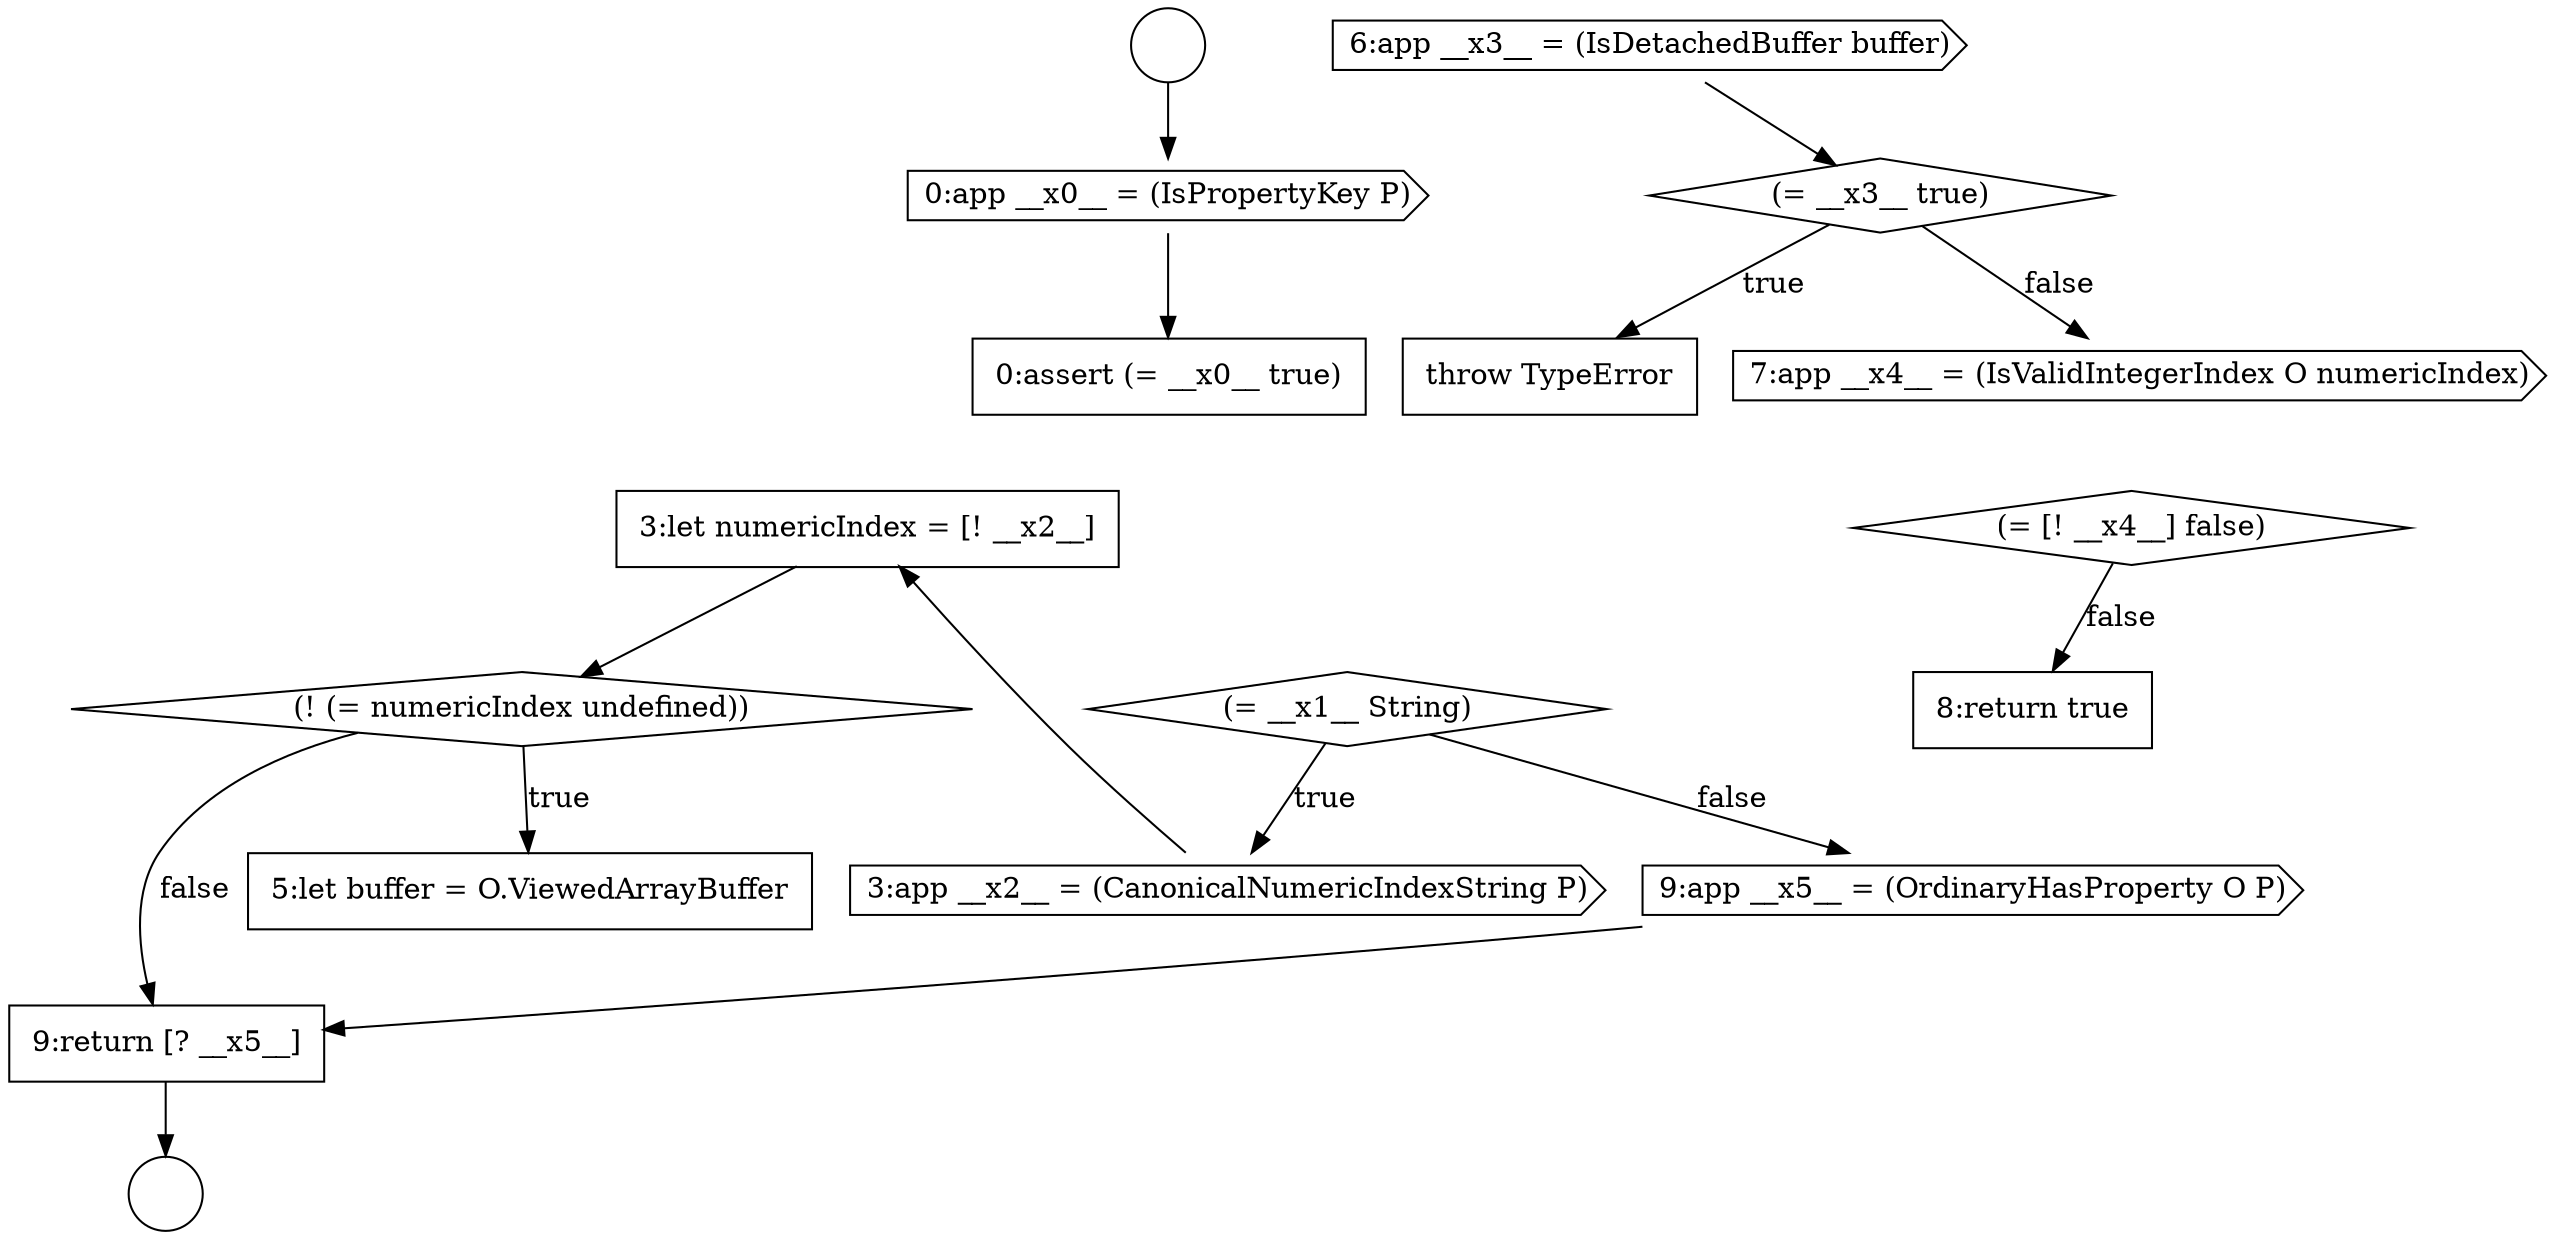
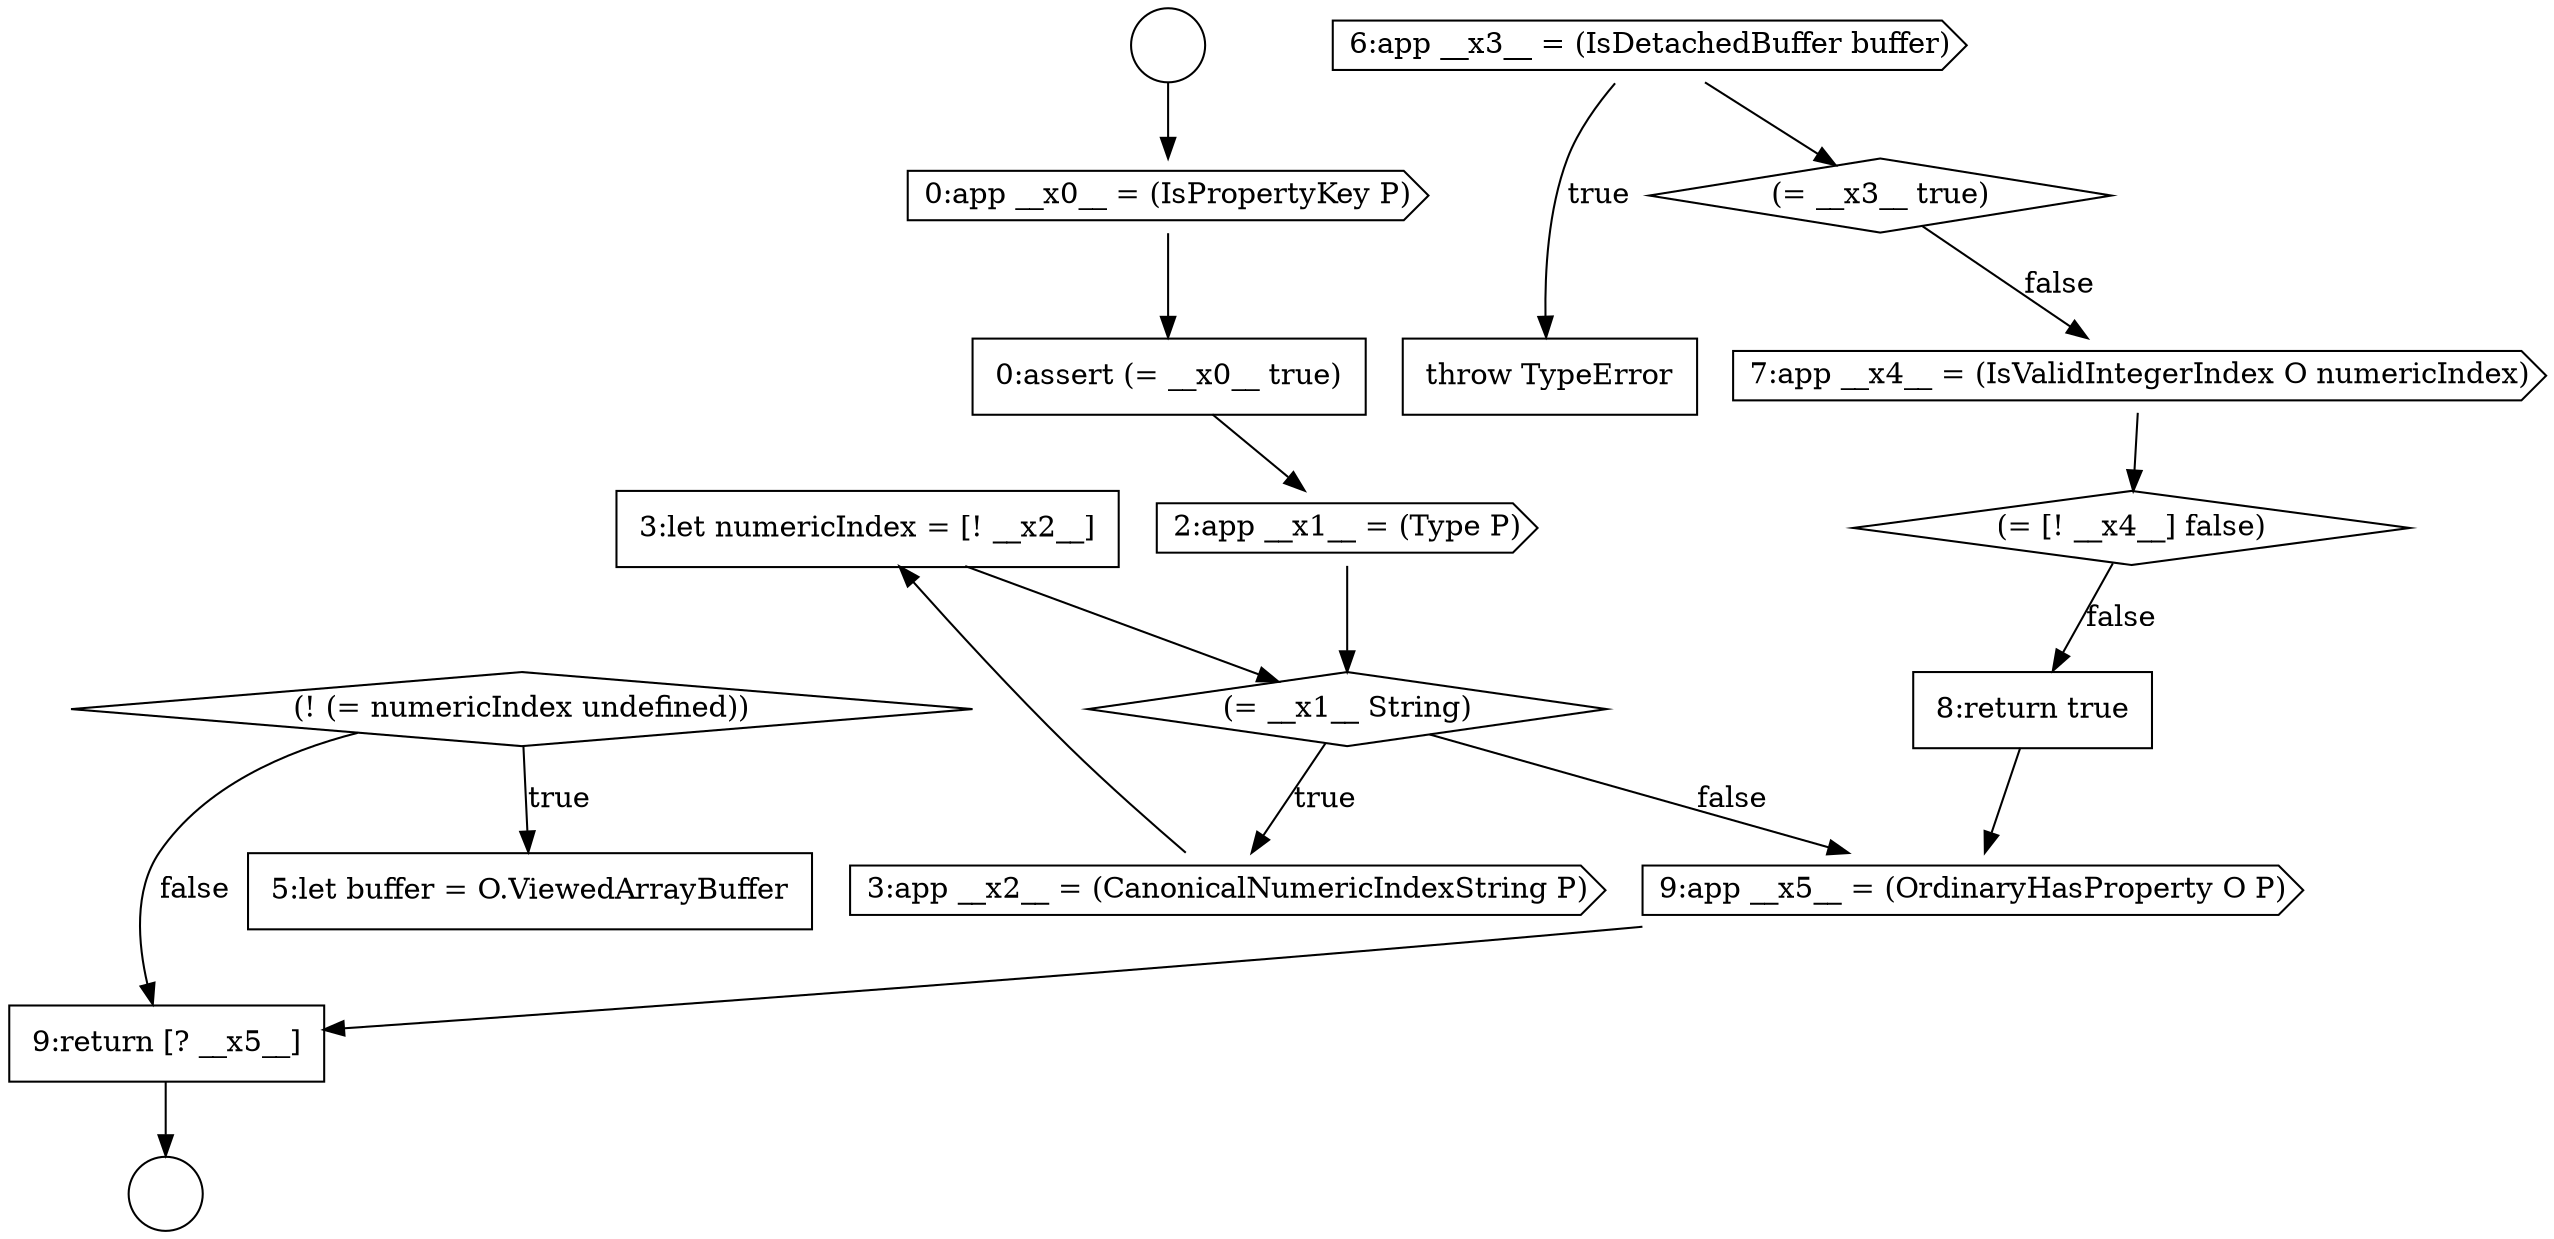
  digraph {
    node [color=black fillcolor=white shape=none style=filled]
    edge [color=black]
    n1 [label=<<font color="black">     <table border="0" cellborder="1" cellspacing="0" cellpadding="10">       <tr><td align="left">3:let numericIndex = [! __x2__]</td></tr>     </table>   </font>> margin=0]
    n2 [label=<<font color="black">(! (= numericIndex undefined))</font>> shape=diamond]
    n3 [label=<<font color="black">     <table border="0" cellborder="1" cellspacing="0" cellpadding="10">       <tr><td align="left">9:return [? __x5__]</td></tr>     </table>   </font>> margin=0]
    n4 [label=<<font color="black">     <table border="0" cellborder="1" cellspacing="0" cellpadding="10">       <tr><td align="left">5:let buffer = O.ViewedArrayBuffer</td></tr>     </table>   </font>> margin=0]
    n5 [label=<<font color="black">     <table border="0" cellborder="1" cellspacing="0" cellpadding="10">       <tr><td align="left">8:return true</td></tr>     </table>   </font>> margin=0]
    n6 [label=<<font color="black">9:app __x5__ = (OrdinaryHasProperty O P)</font>> shape=cds]
    n7 [label=<<font color="black">     <table border="0" cellborder="1" cellspacing="0" cellpadding="10">       <tr><td align="left">0:assert (= __x0__ true)</td></tr>     </table>   </font>> margin=0]
+   n8 [label=<<font color="black">2:app __x1__ = (Type P)</font>> shape=cds]
    n9 [label=<<font color="black">(= __x1__ String)</font>> shape=diamond]
    n10 [label=<<font color="black">3:app __x2__ = (CanonicalNumericIndexString P)</font>> shape=cds]
    n11 [label=<<font color="black">6:app __x3__ = (IsDetachedBuffer buffer)</font>> shape=cds]
    n12 [label=<<font color="black">(= __x3__ true)</font>> shape=diamond]
    n13 [label=<<font color="black">7:app __x4__ = (IsValidIntegerIndex O numericIndex)</font>> shape=cds]
    n14 [label=<<font color="black">     <table border="0" cellborder="1" cellspacing="0" cellpadding="10">       <tr><td align="left">throw TypeError</td></tr>     </table>   </font>> margin=0]
    n15 [label=<<font color="black">(= [! __x4__] false)</font>> shape=diamond]
    n16 [label=<<font color="black">0:app __x0__ = (IsPropertyKey P)</font>> shape=cds]
    n17 [label=" " shape=circle]
    n18 [label=" " shape=circle]
-   n1 -> n2
+   n1 -> n9
    n2 -> n3 [label=<<font color="black">false</font>>]
    n2 -> n4 [label=<<font color="black">true</font>>]
    n3 -> n17
+   n5 -> n6
    n6 -> n3
+   n7 -> n8
+   n8 -> n9
    n9 -> n6 [label=<<font color="black">false</font>>]
    n9 -> n10 [label=<<font color="black">true</font>>]
    n10 -> n1
    n11 -> n12
    n12 -> n13 [label=<<font color="black">false</font>>]
-   n12 -> n14 [label=<<font color="black">true</font>>]
+   n11 -> n14 [label=<<font color="black">true</font>>]
+   n13 -> n15
    n15 -> n5 [label=<<font color="black">false</font>>]
    n16 -> n7
    n18 -> n16
  }
